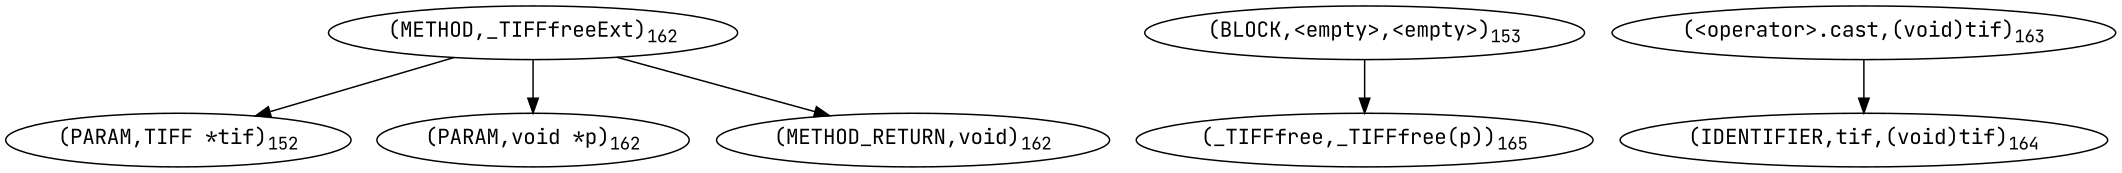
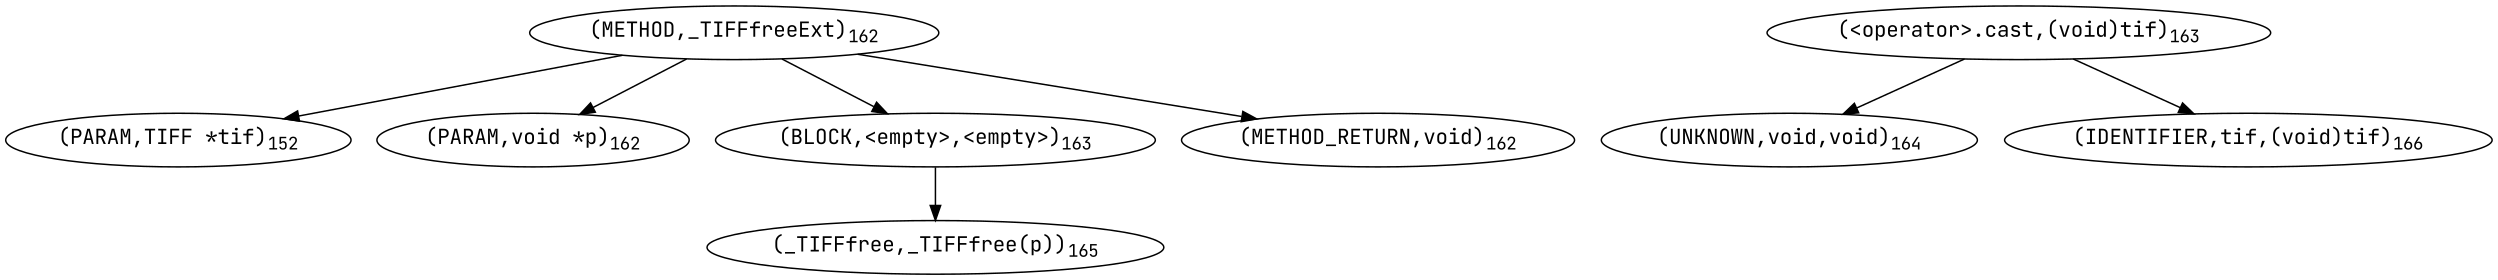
  digraph {
    fontname="JetBrains Mono"
    node [fontname="JetBrains Mono"]
    edge [fontname="JetBrains Mono"]
    n1 [label=<(METHOD,_TIFFfreeExt)<SUB>162</SUB>>]
    n2 [label=<(PARAM,TIFF *tif)<SUB>152</SUB>>]
    n3 [label=<(PARAM,void *p)<SUB>162</SUB>>]
-   n4 [label=<(BLOCK,&lt;empty&gt;,&lt;empty&gt;)<SUB>153</SUB>>]
+   n4 [label=<(BLOCK,&lt;empty&gt;,&lt;empty&gt;)<SUB>163</SUB>>]
    n5 [label=<(METHOD_RETURN,void)<SUB>162</SUB>>]
    n6 [label=<(_TIFFfree,_TIFFfree(p))<SUB>165</SUB>>]
    n7 [label=<(&lt;operator&gt;.cast,(void)tif)<SUB>163</SUB>>]
-   n9 [label=<(IDENTIFIER,tif,(void)tif)<SUB>164</SUB>>]
+   n8 [label=<(UNKNOWN,void,void)<SUB>164</SUB>>]
+   n9 [label=<(IDENTIFIER,tif,(void)tif)<SUB>166</SUB>>]
    n1 -> n2
    n1 -> n3
+   n1 -> n4
    n1 -> n5
    n4 -> n6
+   n7 -> n8
    n7 -> n9
  }
